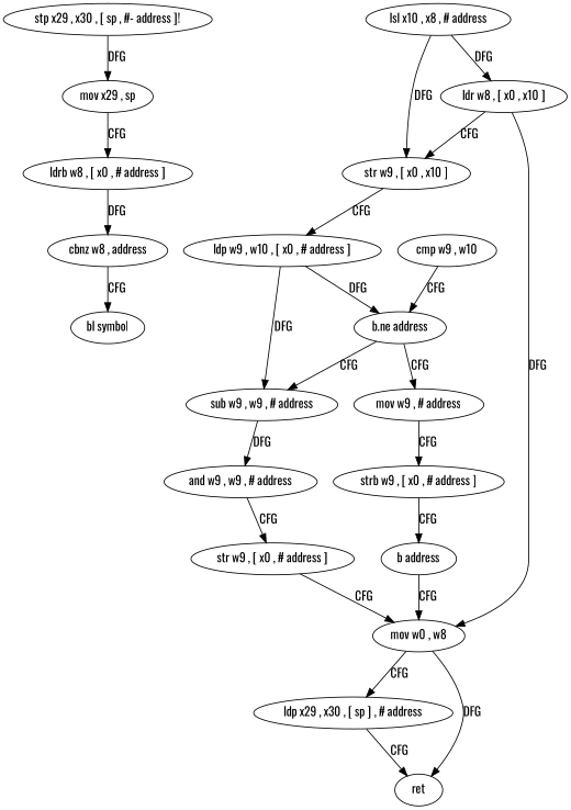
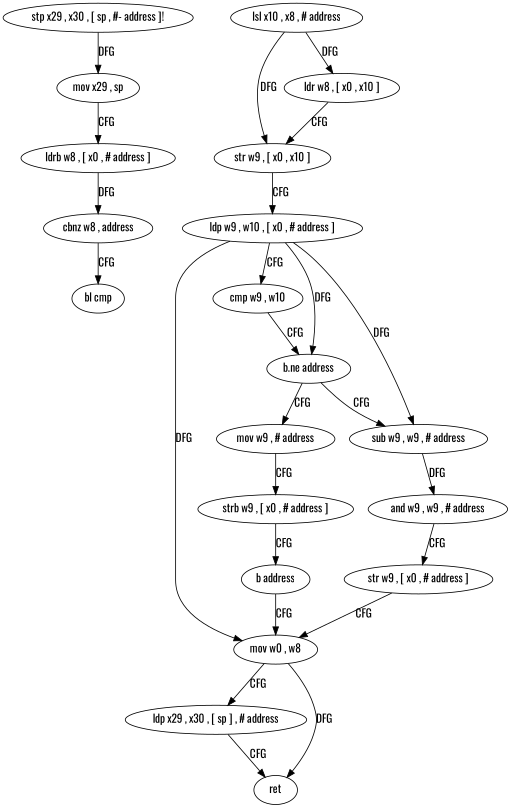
  digraph {
    fontname=Oswald
    node [fontname=Oswald]
    edge [fontname=Oswald]
    n1 [label="stp x29 , x30 , [ sp , #- address ]!"]
    n2 [label="mov x29 , sp"]
    n3 [label="ldrb w8 , [ x0 , # address ]"]
    n4 [label="cbnz w8 , address"]
-   n5 [label="bl symbol"]
+   n5 [label="bl cmp"]
    n6 [label="lsl x10 , x8 , # address"]
    n7 [label="str w9 , [ x0 , x10 ]"]
    n8 [label="ldr w8 , [ x0 , x10 ]"]
    n9 [label="ldp w9 , w10 , [ x0 , # address ]"]
    n10 [label="mov w0 , w8"]
    n11 [label="ldp x29 , x30 , [ sp ] , # address"]
    n12 [label=ret]
    n13 [label="cmp w9 , w10"]
    n14 [label="b.ne address"]
    n15 [label="sub w9 , w9 , # address"]
    n16 [label="mov w9 , # address"]
    n17 [label="and w9 , w9 , # address"]
    n18 [label="strb w9 , [ x0 , # address ]"]
    n19 [label="str w9 , [ x0 , # address ]"]
    n20 [label="b address"]
    n1 -> n2 [label=DFG]
    n2 -> n3 [label=CFG]
    n3 -> n4 [label=DFG]
    n4 -> n5 [label=CFG]
    n6 -> n7 [label=DFG]
    n6 -> n8 [label=DFG]
    n7 -> n9 [label=CFG]
    n8 -> n7 [label=CFG]
-   n8 -> n10 [label=DFG]
+   n9 -> n10 [label=DFG]
+   n9 -> n13 [label=CFG]
    n9 -> n14 [label=DFG]
    n9 -> n15 [label=DFG]
    n10 -> n11 [label=CFG]
    n10 -> n12 [label=DFG]
    n11 -> n12 [label=CFG]
    n13 -> n14 [label=CFG]
    n14 -> n15 [label=CFG]
    n14 -> n16 [label=CFG]
    n15 -> n17 [label=DFG]
    n16 -> n18 [label=CFG]
    n17 -> n19 [label=CFG]
    n18 -> n20 [label=CFG]
    n19 -> n10 [label=CFG]
    n20 -> n10 [label=CFG]
  }
